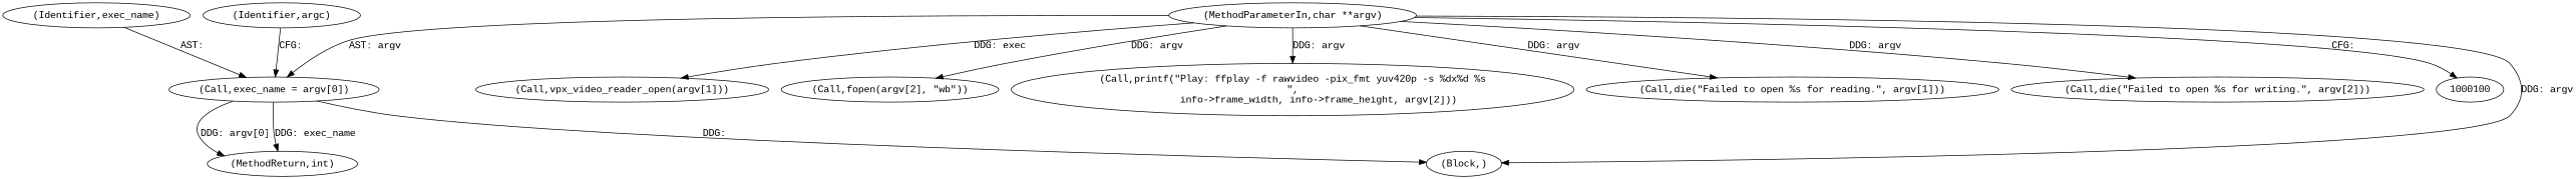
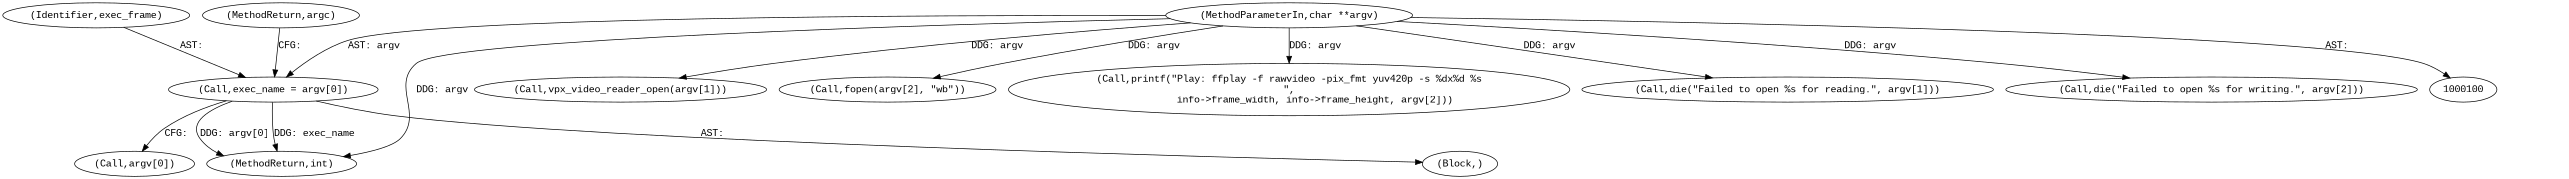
  digraph {
    fontname="Liberation Mono"
    node [fontname="Liberation Mono"]
    edge [fontname="Liberation Mono"]
    n1 [label="(Call,exec_name = argv[0])"]
+   n2 [label="(Call,argv[0])"]
    n3 [label="(Block,)"]
    n4 [label="(MethodReturn,int)"]
    n5 [label="(MethodParameterIn,char **argv)"]
    n6 [label="(Call,vpx_video_reader_open(argv[1]))"]
    n7 [label="(Call,fopen(argv[2], \"wb\"))"]
    n8 [label="(Call,printf(\"Play: ffplay -f rawvideo -pix_fmt yuv420p -s %dx%d %s\n\",\n         info->frame_width, info->frame_height, argv[2]))"]
    n9 [label="(Call,die(\"Failed to open %s for reading.\", argv[1]))"]
    n10 [label="(Call,die(\"Failed to open %s for writing.\", argv[2]))"]
    1000100
-   n12 [label="(Identifier,exec_name)"]
-   n13 [label="(Identifier,argc)"]
-   n1 -> n3 [label="DDG: "]
+   n12 [label="(Identifier,exec_frame)"]
+   n13 [label="(MethodReturn,argc)"]
+   n1 -> n2 [label="CFG: "]
+   n1 -> n3 [label="AST: "]
    n1 -> n4 [label="DDG: exec_name"]
    n1 -> n4 [label="DDG: argv[0]"]
    n5 -> n1 [label="AST: argv"]
-   n5 -> n3 [label="DDG: argv"]
-   n5 -> n6 [label="DDG: exec"]
+   n5 -> n4 [label="DDG: argv"]
+   n5 -> n6 [label="DDG: argv"]
    n5 -> n7 [label="DDG: argv"]
    n5 -> n8 [label="DDG: argv"]
    n5 -> n9 [label="DDG: argv"]
    n5 -> n10 [label="DDG: argv"]
-   n5 -> 1000100 [label="CFG: "]
+   n5 -> 1000100 [label="AST: "]
    n12 -> n1 [label="AST: "]
    n13 -> n1 [label="CFG: "]
  }
